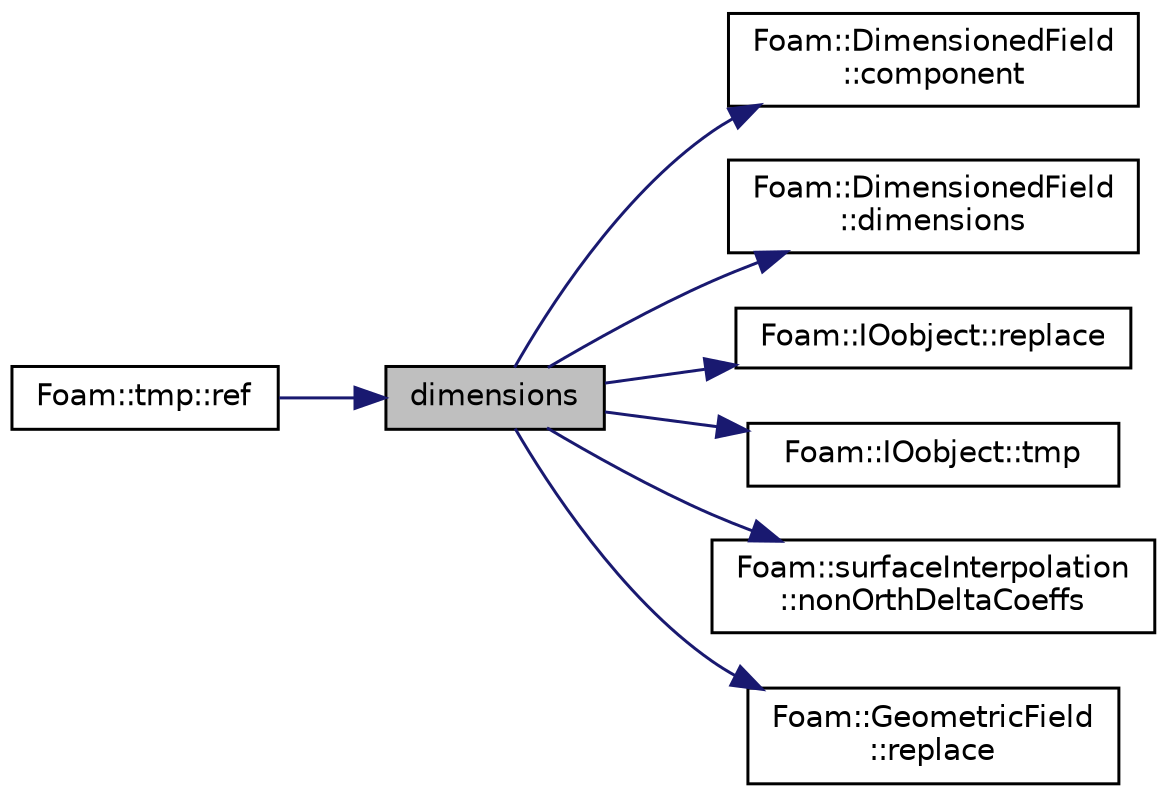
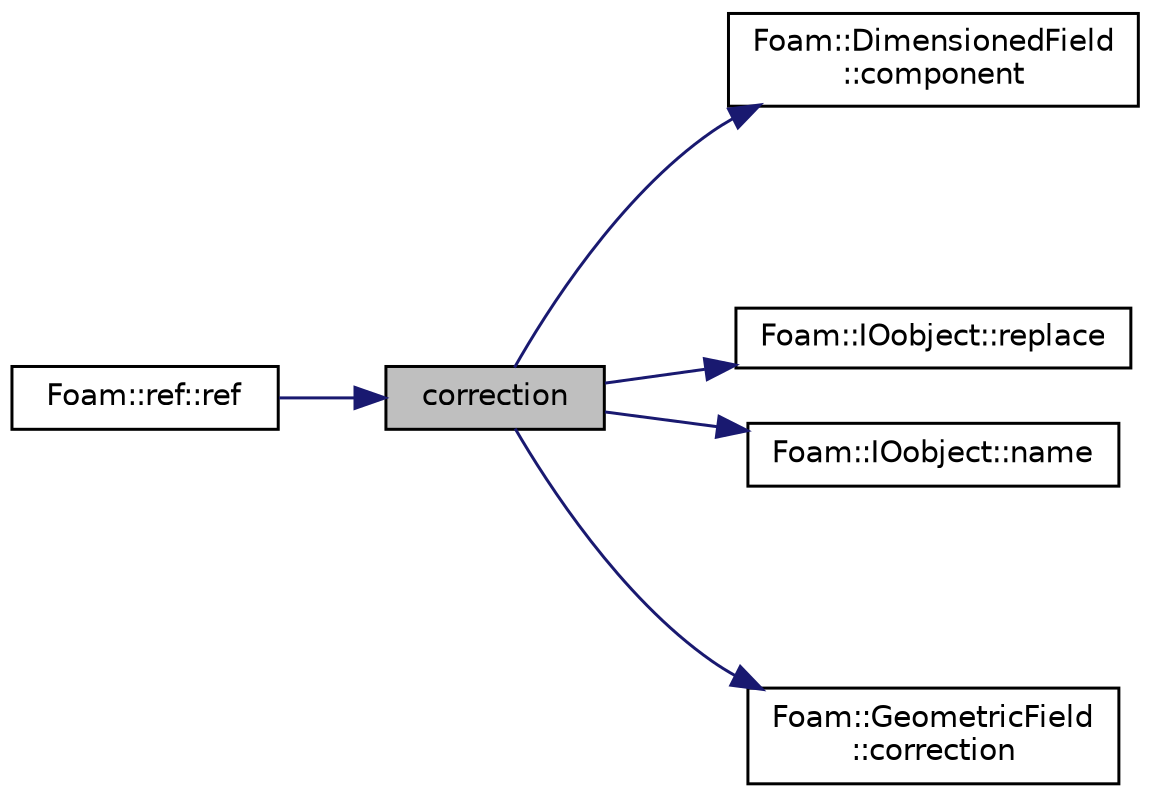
  digraph {
    rankdir=LR
    node [color=black fontname=Helvetica fontsize=10 shape=record]
    edge [color=midnightblue fontname=Helvetica fontsize=10 labelfontname=Helvetica labelfontsize=10 style=solid]
-   n1 [fillcolor=grey75 fontcolor=black height=0.2 label=dimensions style=filled width=0.4]
+   n1 [fillcolor=grey75 fontcolor=black height=0.2 label=correction style=filled width=0.4]
    n2 [height=0.2 label="Foam::DimensionedField\l::component" width=0.4]
-   n3 [height=0.2 label="Foam::DimensionedField\l::dimensions" width=0.4]
    n4 [height=0.2 label="Foam::IOobject::replace" width=0.4]
-   n5 [height=0.2 label="Foam::IOobject::tmp" width=0.4]
-   n6 [height=0.2 label="Foam::surfaceInterpolation\l::nonOrthDeltaCoeffs" width=0.4]
-   n7 [height=0.2 label="Foam::GeometricField\l::replace" width=0.4]
-   n8 [height=0.2 label="Foam::tmp::ref" width=0.4]
+   n5 [height=0.2 label="Foam::IOobject::name" width=0.4]
+   n7 [height=0.2 label="Foam::GeometricField\l::correction" width=0.4]
+   n8 [height=0.2 label="Foam::ref::ref" width=0.4]
    n1 -> n2
-   n1 -> n3
    n1 -> n4
    n1 -> n5
-   n1 -> n6
    n1 -> n7
    n8 -> n1
  }
